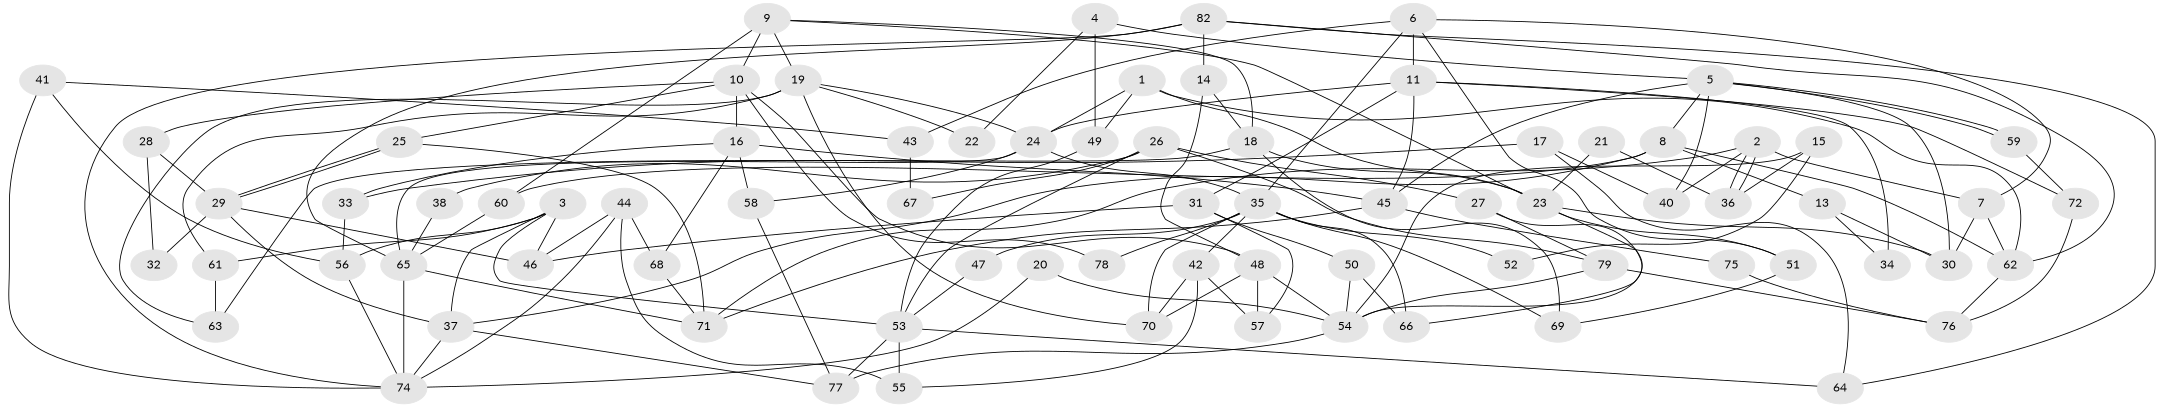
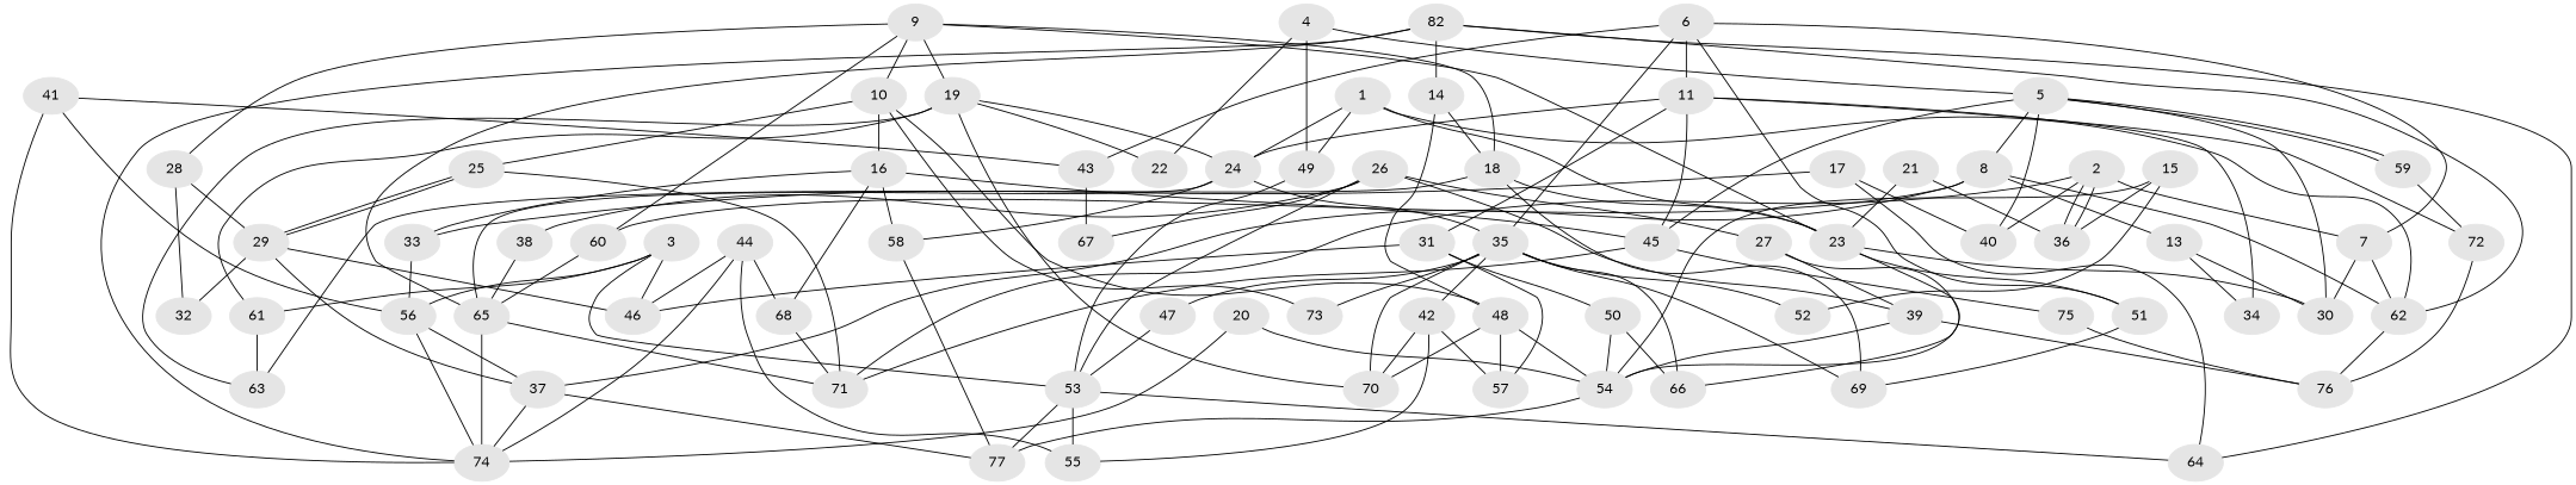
  graph {
    fontname=Lato
    node [color=gray90 fontname=Lato style=filled]
    edge [fontname=Lato]
    1
    23
    24
    49
    62
    30
    51
    54
    35
    65
    58
    53
    76
    2
    7
    36
    40
    71
    3
    37
    46
    56
    61
    74
    77
    64
    55
    63
    4
    5
    22
    8
    45
    59
    13
    60
    75
    72
    6
    11
    43
    31
    34
-   73 [label=78]
+   73
    52
    69
    70
    66
    42
    47
    67
    9
    10
    18
    19
    28
    16
    25
    48
    29
    32
    33
    68
    57
    15
    50
    n67 [label=82]
    14
    17
    20
    21
    26
    27
    38
-   39 [label=79]
+   39
    41
    44
    1 -- 23
    1 -- 24
    1 -- 49
    1 -- 62
    23 -- 30
    23 -- 51
    23 -- 54
    24 -- 35
    24 -- 65
    24 -- 58
    49 -- 53
    62 -- 76
    51 -- 69
    54 -- 77
    35 -- 73
    35 -- 52
    35 -- 69
    35 -- 70
    35 -- 66
    35 -- 42
    35 -- 47
    65 -- 71
    65 -- 74
    58 -- 77
    53 -- 77
    53 -- 64
    53 -- 55
    2 -- 7
    2 -- 36
    2 -- 36
    2 -- 40
    2 -- 71
    7 -- 62
    7 -- 30
    3 -- 53
-   3 -- 37
+   56 -- 37
    3 -- 46
    3 -- 56
    3 -- 61
    37 -- 74
    37 -- 77
    56 -- 74
    61 -- 63
    4 -- 49
    4 -- 5
    4 -- 22
    5 -- 30
    5 -- 40
    5 -- 8
    5 -- 45
    5 -- 59
    5 -- 59
    8 -- 62
    8 -- 37
    8 -- 13
    8 -- 60
    45 -- 71
    45 -- 75
    59 -- 72
    13 -- 30
    13 -- 34
    60 -- 65
    75 -- 76
    72 -- 76
    6 -- 51
    6 -- 35
    6 -- 7
    6 -- 11
    6 -- 43
    11 -- 24
    11 -- 45
    11 -- 72
    11 -- 31
    11 -- 34
    43 -- 67
    31 -- 46
    31 -- 57
    31 -- 50
    42 -- 55
    42 -- 70
    42 -- 57
    47 -- 53
    9 -- 23
    9 -- 60
    9 -- 10
    9 -- 18
    9 -- 19
-   10 -- 28
+   9 -- 28
    10 -- 73
    10 -- 16
    10 -- 25
    10 -- 48
    18 -- 23
    18 -- 63
    18 -- 69
    19 -- 24
    19 -- 61
    19 -- 63
    19 -- 22
    19 -- 70
    28 -- 29
    28 -- 32
    16 -- 58
    16 -- 45
    16 -- 33
    16 -- 68
    25 -- 71
    25 -- 29
    25 -- 29
    48 -- 54
    48 -- 70
    48 -- 57
    29 -- 37
    29 -- 46
    29 -- 32
    33 -- 56
    68 -- 71
    15 -- 54
    15 -- 36
    15 -- 52
    50 -- 54
    50 -- 66
    n67 -- 62
    n67 -- 65
    n67 -- 74
    n67 -- 64
    n67 -- 14
    14 -- 18
    14 -- 48
    17 -- 40
    17 -- 64
    17 -- 33
    20 -- 54
    20 -- 74
    21 -- 23
    21 -- 36
    26 -- 53
    26 -- 67
    26 -- 27
    26 -- 38
    26 -- 39
    27 -- 66
    27 -- 39
    38 -- 65
    39 -- 54
    39 -- 76
    41 -- 56
    41 -- 74
    41 -- 43
    44 -- 46
    44 -- 74
    44 -- 55
    44 -- 68
  }
